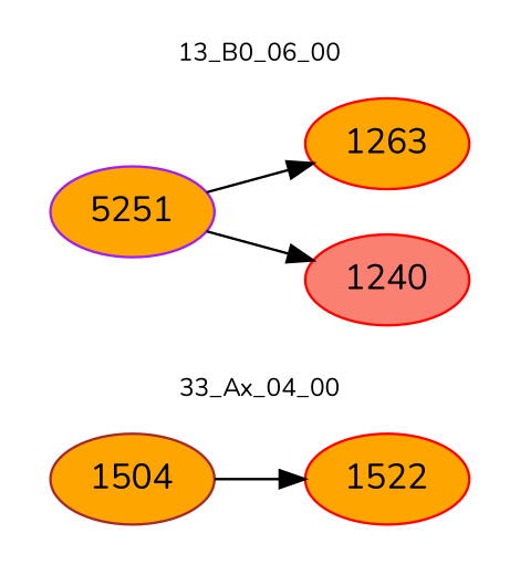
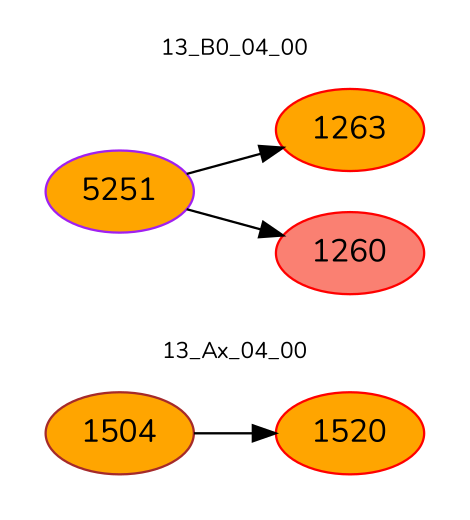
  digraph {
    fontname=Nunito
    rankdir=LR
    node [color=red fillcolor=orange fontname=Nunito style=filled]
    edge [color=black fontname=Nunito]
    n1 [color=brown label=1504]
-   n2 [label=1522]
+   n2 [label=1520]
    n3 [color=purple label=5251]
-   n4 [fillcolor=salmon label=1240]
+   n4 [fillcolor=salmon label=1260]
    n5 [label=1263]
    subgraph cluster_1 {
      color=white
      fontsize=10
-     label="33_Ax_04_00"
+     label="13_Ax_04_00"
      n1
      n2
    }
    subgraph cluster_2 {
      color=white
      fontsize=10
-     label="13_B0_06_00"
+     label="13_B0_04_00"
      n3
      n4
      n5
    }
    n1 -> n2
    n3 -> n4
    n3 -> n5
  }
